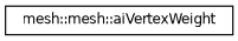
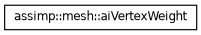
  digraph {
    rankdir=LR
-   n1 [color=black fillcolor=white fontname=Helvetica fontsize=10 height=0.2 label="mesh::mesh::aiVertexWeight" shape=record style=filled width=0.4]
+   n1 [color=black fillcolor=white fontname=Helvetica fontsize=10 height=0.2 label="assimp::mesh::aiVertexWeight" shape=record style=filled width=0.4]
  }
